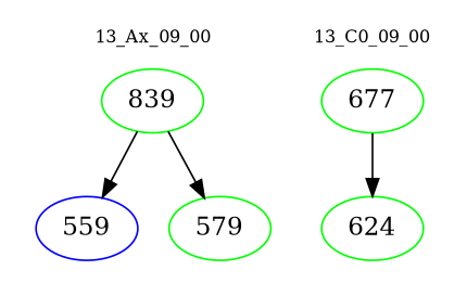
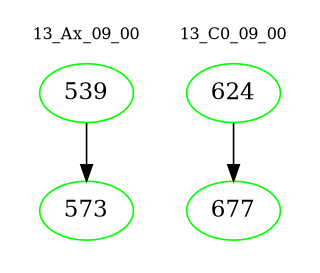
  digraph {
    node [color=green]
    edge [color=black]
-   n1 [label=839]
-   n2 [color=blue label=559]
-   n3 [label=579]
+   n1 [label=539]
+   n3 [label=573]
    n4 [label=624]
    n5 [label=677]
    subgraph cluster_1 {
      color=white
      fontsize=10
      label="13_Ax_09_00"
      n1
-     n2
      n3
    }
    subgraph cluster_2 {
      color=white
      fontsize=10
      label="13_C0_09_00"
      n4
      n5
    }
-   n1 -> n2
    n1 -> n3
-   n5 -> n4
+   n4 -> n5
  }
